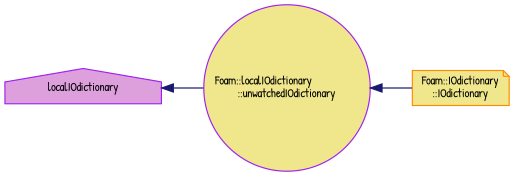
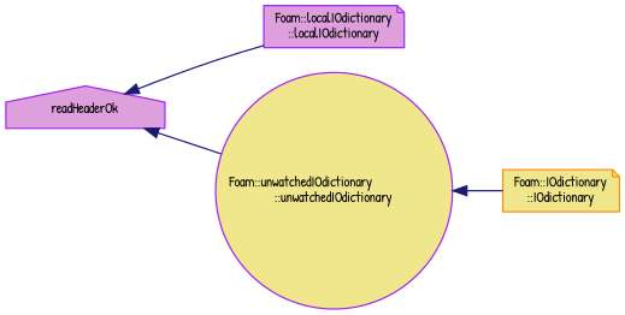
  digraph {
    fontname="Patrick Hand"
    rankdir=LR
    node [color=purple fillcolor=plum fontname="Patrick Hand" fontsize=10 shape=note style=filled]
    edge [color=midnightblue dir=back fontname="Patrick Hand" fontsize=10 labelfontname=Helvetica labelfontsize=10 style=solid]
-   n1 [fontcolor=black height=0.2 label=localIOdictionary shape=house width=0.4]
-   n3 [fillcolor=khaki height=0.2 label="Foam::localIOdictionary\l::unwatchedIOdictionary" shape=circle width=0.4]
+   n1 [fontcolor=black height=0.2 label=readHeaderOk shape=house width=0.4]
+   n2 [height=0.2 label="Foam::localIOdictionary\l::localIOdictionary" width=0.4]
+   n3 [fillcolor=khaki height=0.2 label="Foam::unwatchedIOdictionary\l::unwatchedIOdictionary" shape=circle width=0.4]
    n4 [color=darkorange fillcolor=khaki height=0.2 label="Foam::IOdictionary\l::IOdictionary" width=0.4]
+   n1 -> n2
    n1 -> n3
    n3 -> n4
  }
